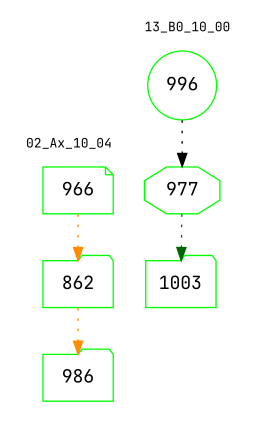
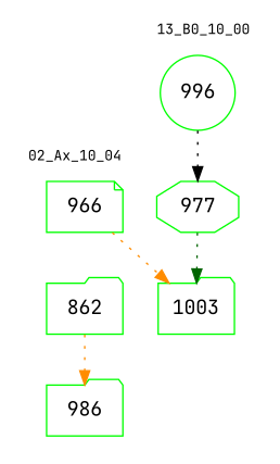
  digraph {
    fontname="JetBrains Mono"
    node [color=green fontname="JetBrains Mono" shape=folder]
    edge [color=darkorange fontname="JetBrains Mono" style=dotted]
    n1 [label=966 shape=note]
    n2 [label=862]
    n3 [label=986]
    n4 [label=996 shape=circle]
    n5 [label=977 shape=octagon]
    n6 [label=1003]
    subgraph cluster_1 {
      color=white
      fontsize=10
      label="02_Ax_10_04"
      n1
      n2
      n3
    }
    subgraph cluster_2 {
      color=white
      fontsize=10
      label="13_B0_10_00"
      n4
      n5
      n6
    }
-   n1 -> n2
+   n1 -> n6
    n2 -> n3
    n4 -> n5 [color=black]
    n5 -> n6 [color=darkgreen]
  }
